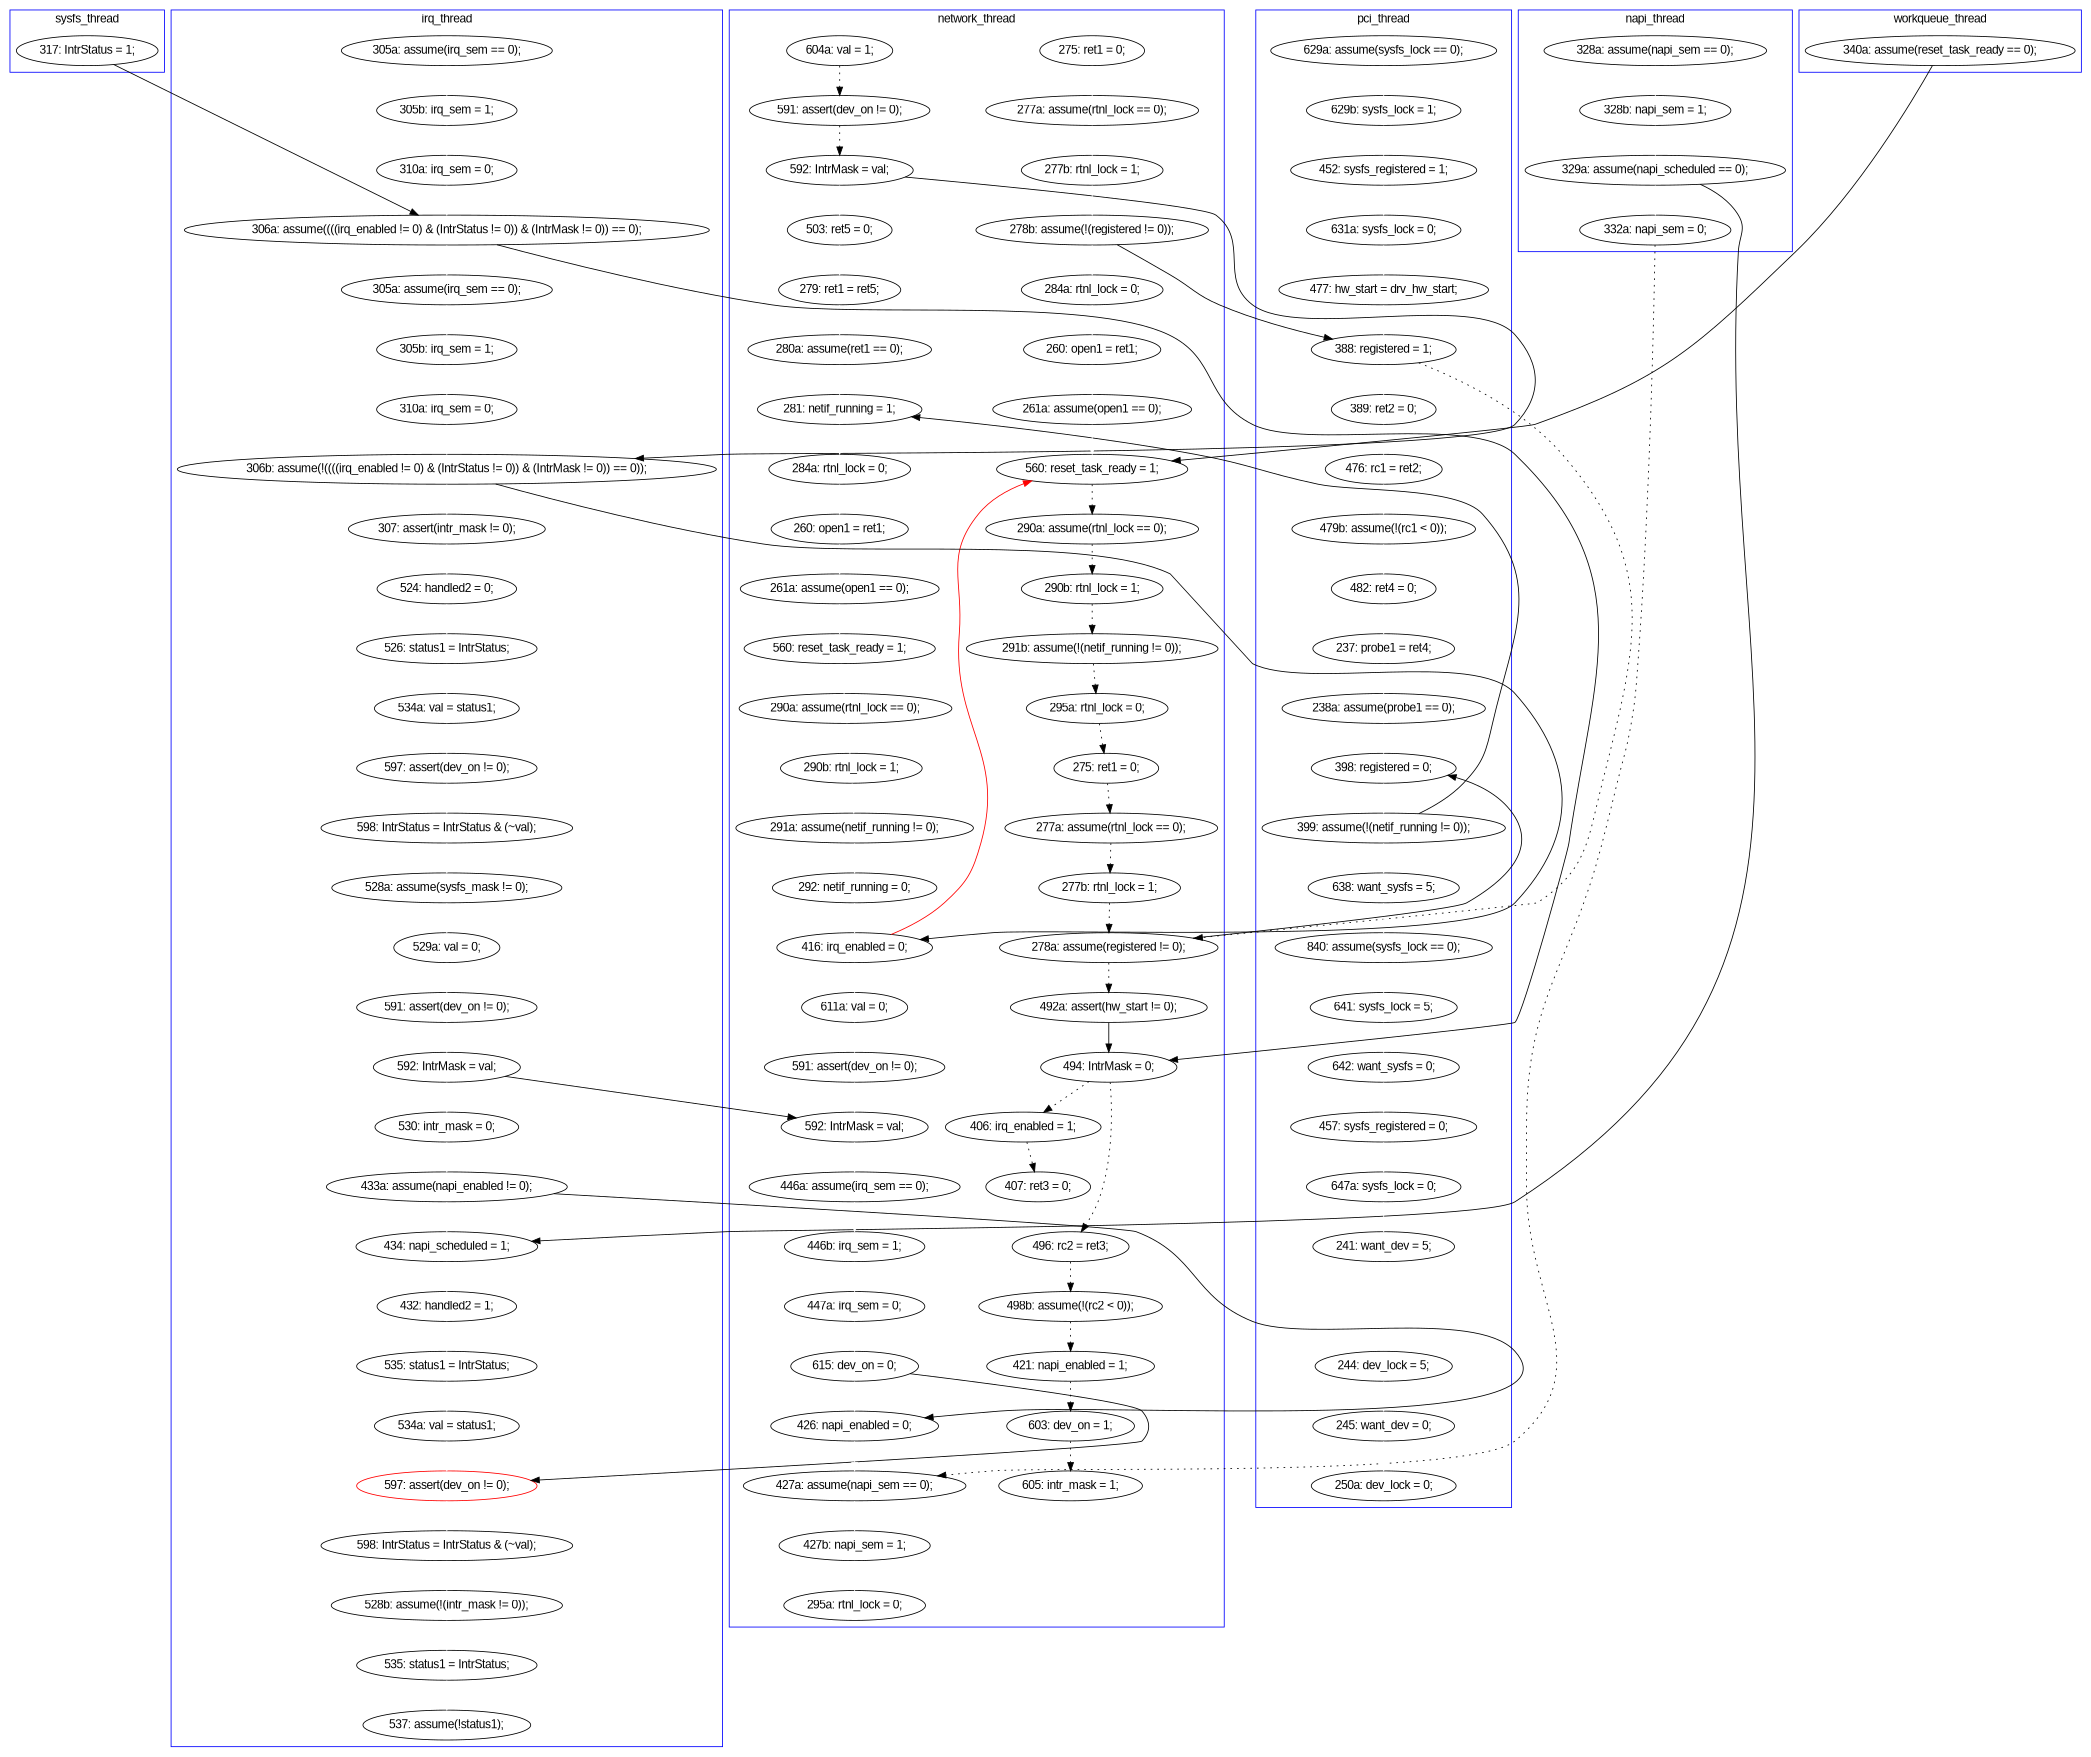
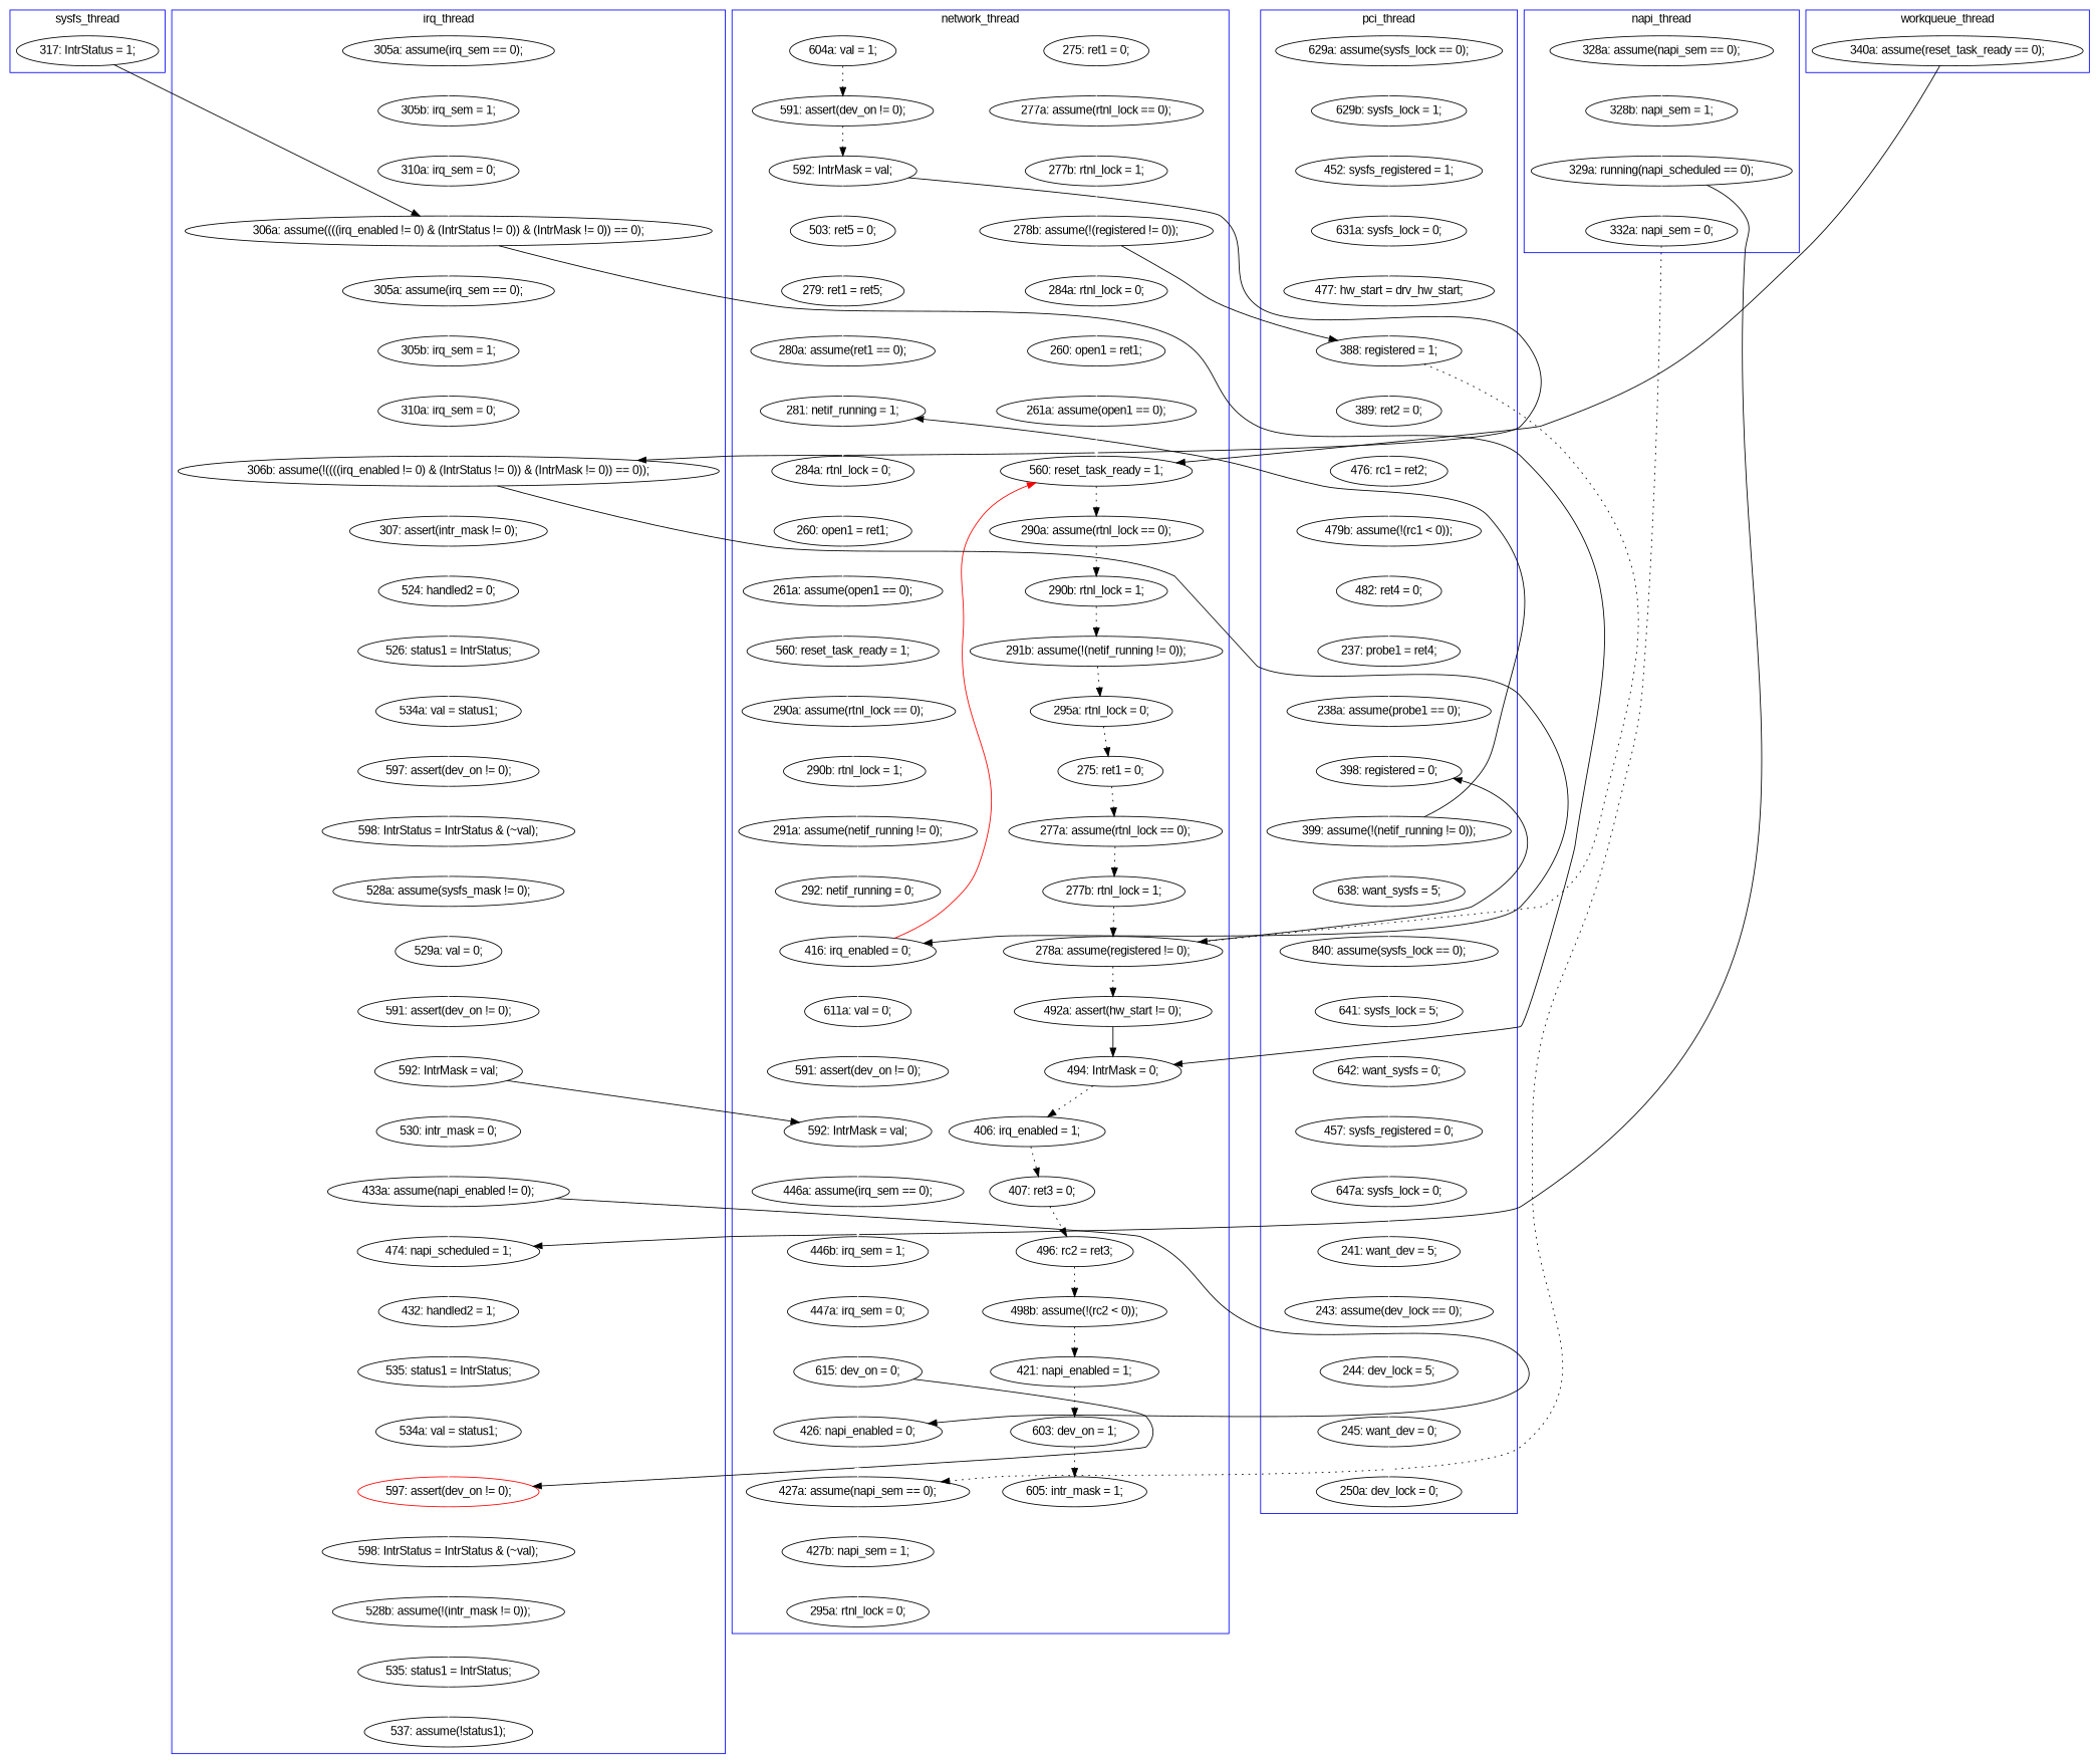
  digraph {
    fontname="Liberation Sans"
    node [fontname="Liberation Sans"]
    edge [color=white fontname="Liberation Sans" style=solid]
    n1 [label="317: IntrStatus = 1;"]
-   n2 [label="329a: assume(napi_scheduled == 0);"]
+   n2 [label="329a: running(napi_scheduled == 0);"]
    n3 [label="332a: napi_sem = 0;"]
    n4 [label="328b: napi_sem = 1;"]
    n5 [label="328a: assume(napi_sem == 0);"]
    n6 [label="840: assume(sysfs_lock == 0);"]
    n7 [label="641: sysfs_lock = 5;"]
    n8 [label="388: registered = 1;"]
    n9 [label="457: sysfs_registered = 0;"]
    n10 [label="647a: sysfs_lock = 0;"]
+   n11 [label="243: assume(dev_lock == 0);"]
    n12 [label="244: dev_lock = 5;"]
    n13 [label="398: registered = 0;"]
    n14 [label="642: want_sysfs = 0;"]
    n15 [label="241: want_dev = 5;"]
    n16 [label="631a: sysfs_lock = 0;"]
    n17 [label="477: hw_start = drv_hw_start;"]
    n18 [label="389: ret2 = 0;"]
    n19 [label="476: rc1 = ret2;"]
    n20 [label="399: assume(!(netif_running != 0));"]
    n21 [label="479b: assume(!(rc1 < 0));"]
    n22 [label="482: ret4 = 0;"]
    n23 [label="638: want_sysfs = 5;"]
    n24 [label="237: probe1 = ret4;"]
    n25 [label="238a: assume(probe1 == 0);"]
    n26 [label="245: want_dev = 0;"]
    n27 [label="250a: dev_lock = 0;"]
    n28 [label="629a: assume(sysfs_lock == 0);"]
    n29 [label="629b: sysfs_lock = 1;"]
    n30 [label="452: sysfs_registered = 1;"]
    n31 [label="615: dev_on = 0;"]
    n32 [label="291a: assume(netif_running != 0);"]
    n33 [label="292: netif_running = 0;"]
    n34 [label="278a: assume(registered != 0);"]
    n35 [label="278b: assume(!(registered != 0));"]
    n36 [label="446b: irq_sem = 1;"]
    n37 [label="447a: irq_sem = 0;"]
    n38 [label="592: IntrMask = val;"]
    n39 [label="592: IntrMask = val;"]
    n40 [label="503: ret5 = 0;"]
    n41 [label="260: open1 = ret1;"]
    n42 [label="261a: assume(open1 == 0);"]
    n43 [label="277b: rtnl_lock = 1;"]
    n44 [label="416: irq_enabled = 0;"]
    n45 [label="611a: val = 0;"]
    n46 [label="279: ret1 = ret5;"]
    n47 [label="280a: assume(ret1 == 0);"]
    n48 [label="446a: assume(irq_sem == 0);"]
    n49 [label="281: netif_running = 1;"]
    n50 [label="284a: rtnl_lock = 0;"]
    n51 [label="277a: assume(rtnl_lock == 0);"]
    n52 [label="277b: rtnl_lock = 1;"]
    n53 [label="284a: rtnl_lock = 0;"]
    n54 [label="494: IntrMask = 0;"]
    n55 [label="427a: assume(napi_sem == 0);"]
    n56 [label="560: reset_task_ready = 1;"]
    n57 [label="290a: assume(rtnl_lock == 0);"]
    n58 [label="427b: napi_sem = 1;"]
    n59 [label="591: assert(dev_on != 0);"]
    n60 [label="603: dev_on = 1;"]
    n61 [label="605: intr_mask = 1;"]
    n62 [label="560: reset_task_ready = 1;"]
    n63 [label="290a: assume(rtnl_lock == 0);"]
    n64 [label="295a: rtnl_lock = 0;"]
    n65 [label="290b: rtnl_lock = 1;"]
    n66 [label="406: irq_enabled = 1;"]
    n67 [label="407: ret3 = 0;"]
    n68 [label="261a: assume(open1 == 0);"]
    n69 [label="426: napi_enabled = 0;"]
    n70 [label="291b: assume(!(netif_running != 0));"]
    n71 [label="295a: rtnl_lock = 0;"]
    n72 [label="260: open1 = ret1;"]
    n73 [label="275: ret1 = 0;"]
    n74 [label="290b: rtnl_lock = 1;"]
    n75 [label="275: ret1 = 0;"]
    n76 [label="492a: assert(hw_start != 0);"]
    n77 [label="496: rc2 = ret3;"]
    n78 [label="604a: val = 1;"]
    n79 [label="498b: assume(!(rc2 < 0));"]
    n80 [label="421: napi_enabled = 1;"]
    n81 [label="591: assert(dev_on != 0);"]
    n82 [label="277a: assume(rtnl_lock == 0);"]
    n83 [label="340a: assume(reset_task_ready == 0);"]
    n84 [label="528a: assume(sysfs_mask != 0);"]
    n85 [label="529a: val = 0;"]
    n86 [label="534a: val = status1;"]
    n87 [label="597: assert(dev_on != 0);"]
    n88 [color=red label="597: assert(dev_on != 0);"]
    n89 [label="305a: assume(irq_sem == 0);"]
    n90 [label="305b: irq_sem = 1;"]
    n91 [label="305a: assume(irq_sem == 0);"]
    n92 [label="305b: irq_sem = 1;"]
-   n93 [label="434: napi_scheduled = 1;"]
+   n93 [label="474: napi_scheduled = 1;"]
    n94 [label="598: IntrStatus = IntrStatus & (~val);"]
    n95 [label="526: status1 = IntrStatus;"]
    n96 [label="592: IntrMask = val;"]
    n97 [label="432: handled2 = 1;"]
    n98 [label="535: status1 = IntrStatus;"]
    n99 [label="310a: irq_sem = 0;"]
    n100 [label="306a: assume((((irq_enabled != 0) & (IntrStatus != 0)) & (IntrMask != 0)) == 0);"]
    n101 [label="306b: assume(!((((irq_enabled != 0) & (IntrStatus != 0)) & (IntrMask != 0)) == 0));"]
    n102 [label="307: assert(intr_mask != 0);"]
    n103 [label="524: handled2 = 0;"]
    n104 [label="530: intr_mask = 0;"]
    n105 [label="433a: assume(napi_enabled != 0);"]
    n106 [label="528b: assume(!(intr_mask != 0));"]
    n107 [label="535: status1 = IntrStatus;"]
    n108 [label="591: assert(dev_on != 0);"]
    n109 [label="310a: irq_sem = 0;"]
    n110 [label="598: IntrStatus = IntrStatus & (~val);"]
    n111 [label="537: assume(!status1);"]
    n112 [label="534a: val = status1;"]
    subgraph cluster_1 {
      color=blue
      label=sysfs_thread
      n1
    }
    subgraph cluster_2 {
      color=blue
      label=napi_thread
      n2
      n3
      n4
      n5
    }
    subgraph cluster_3 {
      color=blue
      label=pci_thread
      n6
      n7
      n8
      n9
      n10
+     n11
      n12
      n13
      n14
      n15
      n16
      n17
      n18
      n19
      n20
      n21
      n22
      n23
      n24
      n25
      n26
      n27
      n28
      n29
      n30
    }
    subgraph cluster_4 {
      color=blue
      label=network_thread
      n31
      n32
      n33
      n34
      n35
      n36
      n37
      n38
      n39
      n40
      n41
      n42
      n43
      n44
      n45
      n46
      n47
      n48
      n49
      n50
      n51
      n52
      n53
      n54
      n55
      n56
      n57
      n58
      n59
      n60
      n61
      n62
      n63
      n64
      n65
      n66
      n67
      n68
      n69
      n70
      n71
      n72
      n73
      n74
      n75
      n76
      n77
      n78
      n79
      n80
      n81
      n82
    }
    subgraph cluster_5 {
      color=blue
      label=workqueue_thread
      n83
    }
    subgraph cluster_6 {
      color=blue
      label=irq_thread
      n84
      n85
      n86
      n87
      n88
      n89
      n90
      n91
      n92
      n93
      n94
      n95
      n96
      n97
      n98
      n99
      n100
      n101
      n102
      n103
      n104
      n105
      n106
      n107
      n108
      n109
      n110
      n111
      n112
    }
    n1 -> n100 [color=black constraint=false]
    n2 -> n3
    n2 -> n93 [color=black constraint=false]
    n3 -> n55 [color=black constraint=false style=dotted]
    n4 -> n2
    n5 -> n4
    n6 -> n7
    n7 -> n14
    n8 -> n18
    n8 -> n34 [color=black constraint=false style=dotted]
    n9 -> n10
    n10 -> n15
+   n11 -> n12
    n12 -> n26
    n13 -> n20
    n14 -> n9
+   n15 -> n11
    n16 -> n17
    n17 -> n8
    n18 -> n19
    n19 -> n21
    n20 -> n23
    n20 -> n49 [color=black constraint=false]
    n21 -> n22
    n22 -> n24
    n23 -> n6
    n24 -> n25
    n25 -> n13
    n26 -> n27
    n28 -> n29
    n29 -> n30
    n30 -> n16
    n31 -> n69
    n31 -> n88 [color=black constraint=false]
    n32 -> n33
    n33 -> n44
    n34 -> n13 [color=black constraint=false]
    n34 -> n76 [color=black style=dotted]
    n35 -> n8 [color=black constraint=false]
    n35 -> n53
    n36 -> n37
    n37 -> n31
    n38 -> n48
    n39 -> n40
    n39 -> n101 [color=black constraint=false]
    n40 -> n46
    n41 -> n42
    n42 -> n62
    n43 -> n34 [color=black style=dotted]
    n44 -> n45
    n44 -> n56 [color=red constraint=false]
    n45 -> n59
    n46 -> n47
    n47 -> n49
    n48 -> n36
    n49 -> n50
    n50 -> n41
    n51 -> n52
    n52 -> n35
    n53 -> n72
    n54 -> n66 [color=black style=dotted]
    n55 -> n58
    n56 -> n57 [color=black style=dotted]
    n57 -> n74 [color=black style=dotted]
    n58 -> n64
    n59 -> n38
    n60 -> n61 [color=black style=dotted]
    n62 -> n63
    n63 -> n65
    n65 -> n32
    n66 -> n67 [color=black style=dotted]
-   n54 -> n77 [color=black style=dotted]
+   n67 -> n77 [color=black style=dotted]
    n68 -> n56
    n69 -> n55
    n70 -> n71 [color=black style=dotted]
    n71 -> n73 [color=black style=dotted]
    n72 -> n68
    n73 -> n82 [color=black style=dotted]
    n74 -> n70 [color=black style=dotted]
    n75 -> n51
    n76 -> n54 [color=black]
    n77 -> n79 [color=black style=dotted]
    n78 -> n81 [color=black style=dotted]
    n79 -> n80 [color=black style=dotted]
    n80 -> n60 [color=black style=dotted]
    n81 -> n39 [color=black style=dotted]
    n82 -> n43 [color=black style=dotted]
    n83 -> n56 [color=black constraint=false]
    n84 -> n85
    n85 -> n108
    n86 -> n87
    n87 -> n110
    n88 -> n94
    n89 -> n90
    n90 -> n99
    n91 -> n92
    n92 -> n109
    n93 -> n97
    n94 -> n106
    n95 -> n86
    n96 -> n38 [color=black constraint=false]
    n96 -> n104
    n97 -> n98
    n98 -> n112
    n99 -> n100
    n100 -> n54 [color=black constraint=false]
    n100 -> n91
    n101 -> n44 [color=black constraint=false]
    n101 -> n102
    n102 -> n103
    n103 -> n95
    n104 -> n105
    n105 -> n69 [color=black constraint=false]
    n105 -> n93
    n106 -> n107
    n107 -> n111
    n108 -> n96
    n109 -> n101
    n110 -> n84
    n112 -> n88
  }
